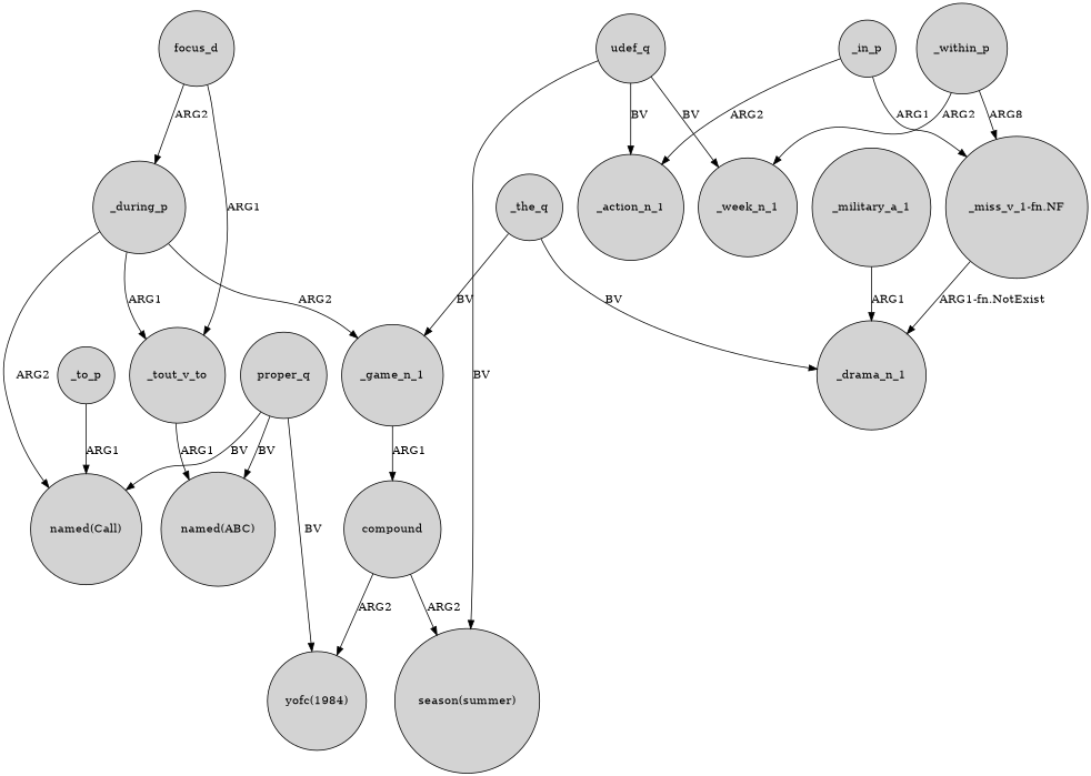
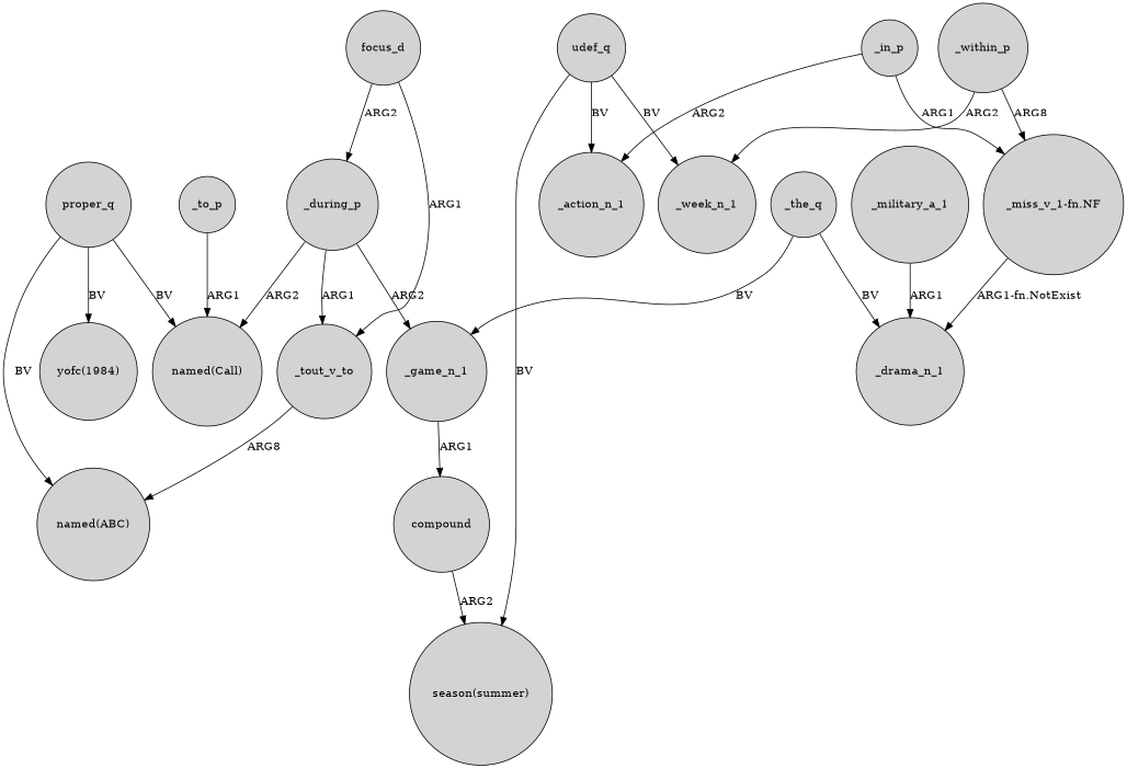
  digraph {
    node [shape=circle style=filled]
    _to_p
    "named(Call)"
    focus_d
    _during_p
    _tout_v_to
    _game_n_1
    "named(ABC)"
    compound
    _in_p
    _action_n_1
    "_miss_v_1-fn.NF"
    _drama_n_1
    "season(summer)"
    "yofc(1984)"
    udef_q
    _week_n_1
    _the_q
    proper_q
    _military_a_1
    _within_p
    _to_p -> "named(Call)" [label=ARG1]
    focus_d -> _during_p [label=ARG2]
    focus_d -> _tout_v_to [label=ARG1]
    _during_p -> "named(Call)" [label=ARG2]
    _during_p -> _tout_v_to [label=ARG1]
    _during_p -> _game_n_1 [label=ARG2]
-   _tout_v_to -> "named(ABC)" [label=ARG1]
+   _tout_v_to -> "named(ABC)" [label=ARG8]
    _game_n_1 -> compound [label=ARG1]
    compound -> "season(summer)" [label=ARG2]
-   compound -> "yofc(1984)" [label=ARG2]
    _in_p -> _action_n_1 [label=ARG2]
    _in_p -> "_miss_v_1-fn.NF" [label=ARG1]
    "_miss_v_1-fn.NF" -> _drama_n_1 [label="ARG1-fn.NotExist"]
    udef_q -> _action_n_1 [label=BV]
    udef_q -> "season(summer)" [label=BV]
    udef_q -> _week_n_1 [label=BV]
    _the_q -> _game_n_1 [label=BV]
    _the_q -> _drama_n_1 [label=BV]
    proper_q -> "named(Call)" [label=BV]
    proper_q -> "named(ABC)" [label=BV]
    proper_q -> "yofc(1984)" [label=BV]
    _military_a_1 -> _drama_n_1 [label=ARG1]
    _within_p -> "_miss_v_1-fn.NF" [label=ARG8]
    _within_p -> _week_n_1 [label=ARG2]
  }
